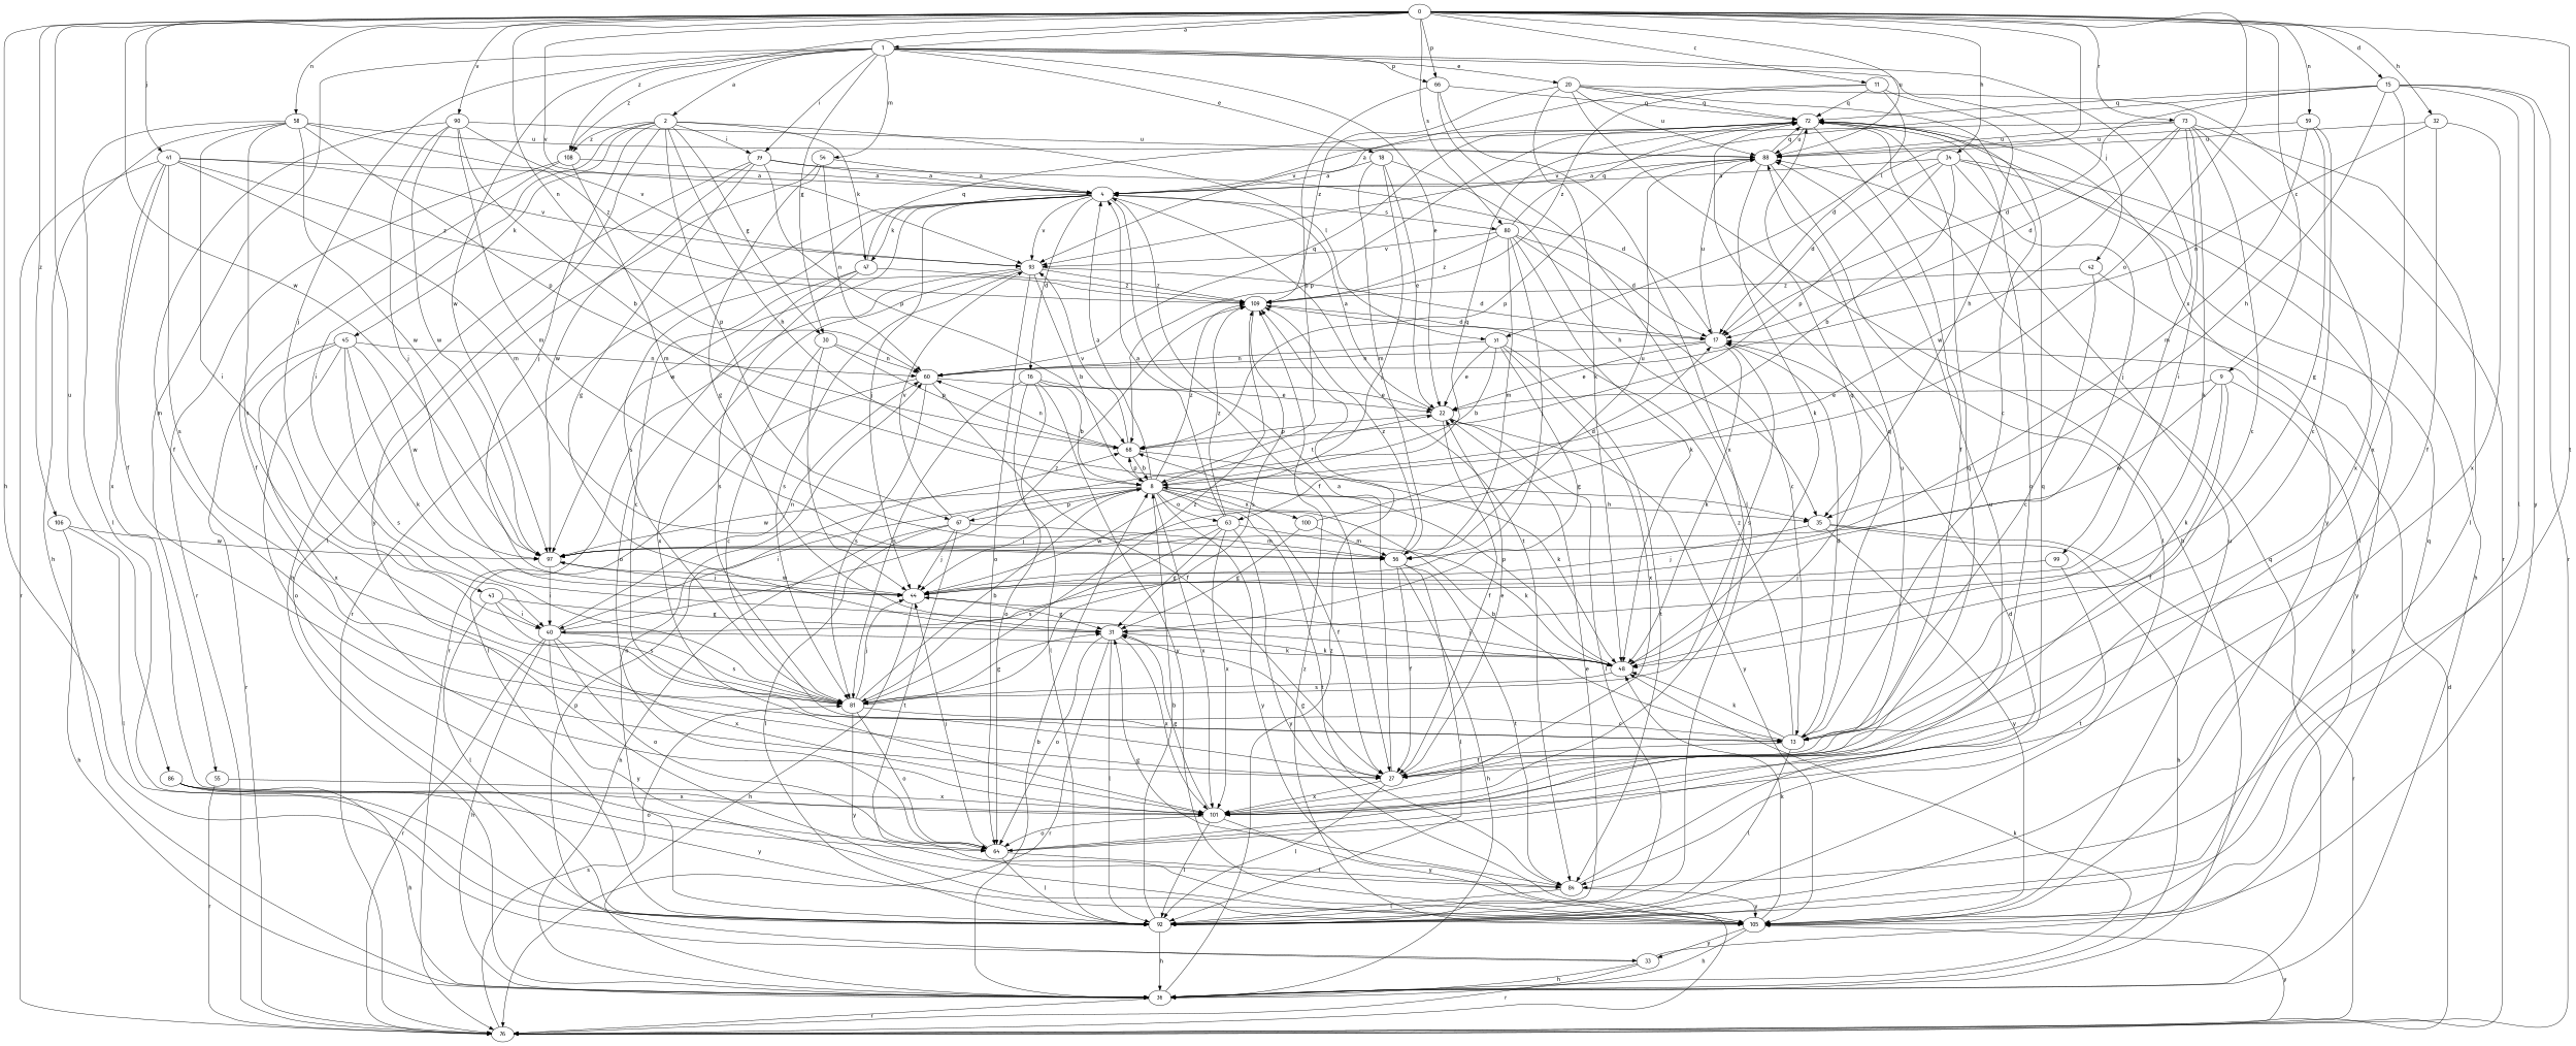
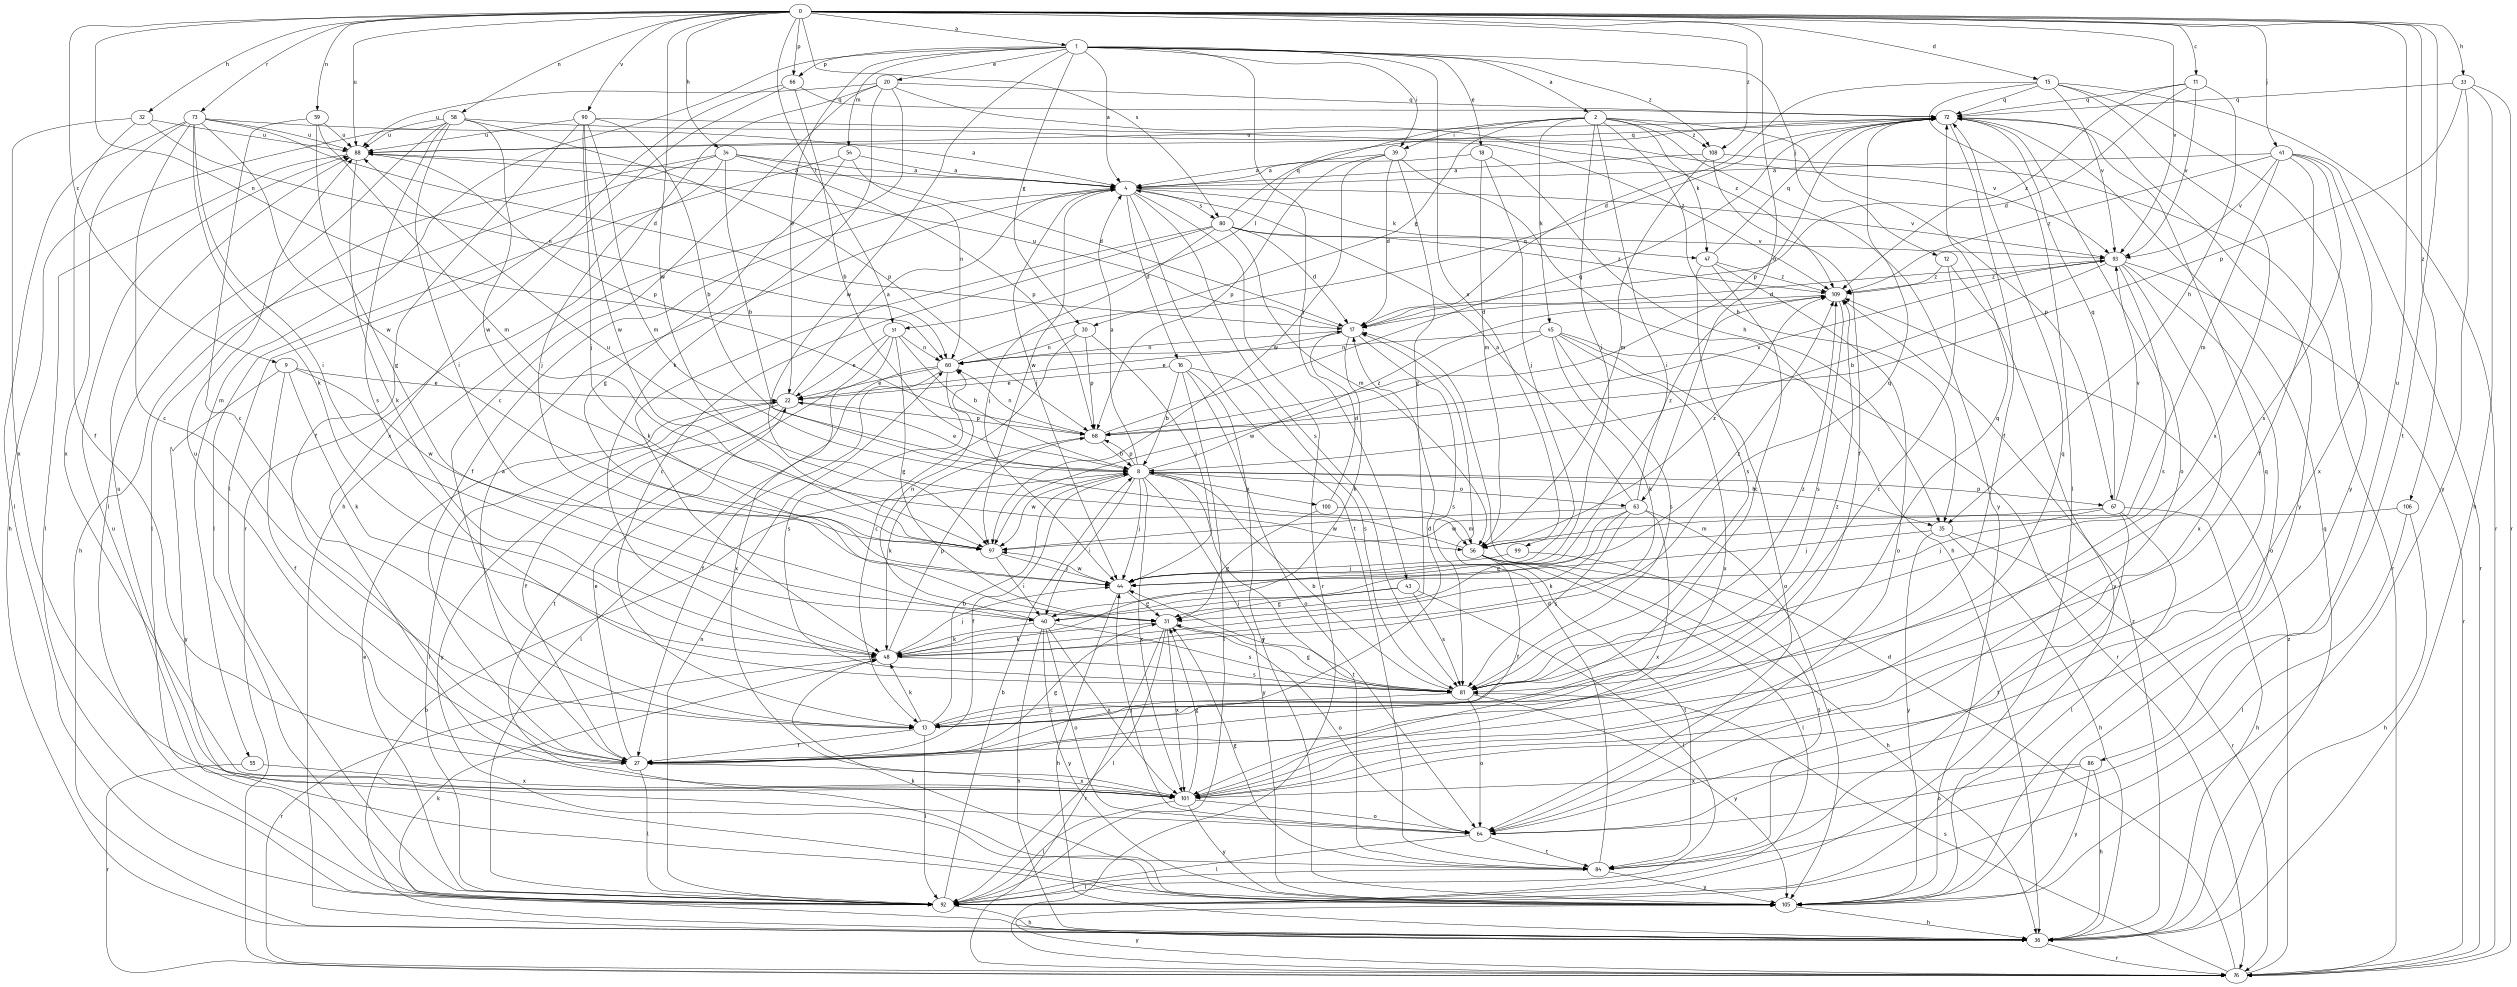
  strict digraph {
    fontname="Fira Sans"
    node [fontname="Fira Sans"]
    edge [fontname="Fira Sans"]
    0
    1
    9
    11
    15
    32
    33
    34
    41
    51
    58
    59
    60
    63
    66
    73
    80
    84
    86
    88
    90
    93
    97
    106
    108
    2
    4
    18
    20
    22
    30
    39
-   42
+   42 [label=12]
    43
    54
    55
    99
    105
    27
    48
    35
    109
    17
    72
    76
    101
    n47 [label=92]
    68
    36
    44
    8
    81
    56
    31
    40
    13
    64
    45
    47
    67
    16
    100
    0 -> 1 [label=a]
    0 -> 9 [label=c]
    0 -> 11 [label=c]
    0 -> 15 [label=d]
    0 -> 32 [label=h]
    0 -> 33 [label=h]
    0 -> 34 [label=h]
    0 -> 41 [label=j]
    0 -> 51 [label=l]
    0 -> 58 [label=n]
    0 -> 59 [label=n]
    0 -> 60 [label=n]
    0 -> 63 [label=o]
    0 -> 66 [label=p]
    0 -> 73 [label=r]
    0 -> 80 [label=s]
    0 -> 84 [label=t]
    0 -> 86 [label=u]
    0 -> 88 [label=u]
    0 -> 90 [label=v]
    0 -> 93 [label=v]
    0 -> 97 [label=w]
    0 -> 106 [label=z]
    0 -> 108 [label=z]
    1 -> 66 [label=p]
    1 -> 97 [label=w]
    1 -> 108 [label=z]
    1 -> 2 [label=a]
+   1 -> 4 [label=a]
    1 -> 18 [label=e]
    1 -> 20 [label=e]
    1 -> 22 [label=e]
    1 -> 30 [label=g]
    1 -> 39 [label=i]
    1 -> 42 [label=j]
    1 -> 43 [label=j]
    1 -> 54 [label=m]
    1 -> 55 [label=m]
    1 -> 99 [label=x]
    9 -> 97 [label=w]
    9 -> 22 [label=e]
    9 -> 105 [label=y]
    9 -> 27 [label=f]
    9 -> 48 [label=k]
    11 -> 93 [label=v]
    11 -> 35 [label=h]
    11 -> 109 [label=z]
    11 -> 17 [label=d]
    11 -> 72 [label=q]
    15 -> 93 [label=v]
    15 -> 105 [label=y]
-   15 -> 35 [label=h]
    15 -> 17 [label=d]
    15 -> 72 [label=q]
    15 -> 76 [label=r]
    15 -> 101 [label=x]
    15 -> n47 [label=l]
    32 -> 60 [label=n]
    32 -> 88 [label=u]
    32 -> 27 [label=f]
    32 -> 101 [label=x]
-   105 -> 33 [label=y]
+   33 -> 105 [label=y]
    33 -> 72 [label=q]
    33 -> 76 [label=r]
    33 -> 68 [label=p]
    33 -> 36 [label=h]
    34 -> 4 [label=a]
    34 -> 17 [label=d]
    34 -> n47 [label=l]
    34 -> 68 [label=p]
    34 -> 36 [label=h]
    34 -> 44 [label=j]
    34 -> 8 [label=b]
    41 -> 93 [label=v]
    41 -> 4 [label=a]
    41 -> 27 [label=f]
    41 -> 109 [label=z]
    41 -> 76 [label=r]
    41 -> 101 [label=x]
    41 -> 81 [label=s]
    41 -> 56 [label=m]
    51 -> 60 [label=n]
    51 -> 84 [label=t]
    51 -> 22 [label=e]
    51 -> 101 [label=x]
    51 -> 8 [label=b]
    51 -> 31 [label=g]
    58 -> 88 [label=u]
    58 -> 97 [label=w]
    58 -> 109 [label=z]
    58 -> n47 [label=l]
    58 -> 68 [label=p]
    58 -> 36 [label=h]
    58 -> 81 [label=s]
    58 -> 40 [label=i]
    59 -> 88 [label=u]
    59 -> 56 [label=m]
    59 -> 31 [label=g]
    59 -> 13 [label=c]
    60 -> 22 [label=e]
    60 -> 27 [label=f]
    60 -> 72 [label=q]
    60 -> n47 [label=l]
    60 -> 81 [label=s]
    63 -> 97 [label=w]
    63 -> 4 [label=a]
    63 -> 105 [label=y]
    63 -> 48 [label=k]
    63 -> 109 [label=z]
    63 -> 101 [label=x]
    63 -> 81 [label=s]
    63 -> 31 [label=g]
    66 -> 72 [label=q]
    66 -> 101 [label=x]
    66 -> n47 [label=l]
    66 -> 8 [label=b]
    73 -> 88 [label=u]
    73 -> 97 [label=w]
    73 -> 4 [label=a]
    73 -> 48 [label=k]
    73 -> 17 [label=d]
    73 -> 101 [label=x]
    73 -> n47 [label=l]
    73 -> 40 [label=i]
    73 -> 13 [label=c]
    80 -> 93 [label=v]
    80 -> 48 [label=k]
    80 -> 109 [label=z]
    80 -> 17 [label=d]
    80 -> 72 [label=q]
    80 -> 44 [label=j]
    80 -> 56 [label=m]
    80 -> 13 [label=c]
    84 -> 105 [label=y]
    84 -> 17 [label=d]
    84 -> n47 [label=l]
    84 -> 31 [label=g]
    86 -> 105 [label=y]
    86 -> 101 [label=x]
    86 -> 36 [label=h]
    86 -> 64 [label=o]
    88 -> 4 [label=a]
    88 -> 48 [label=k]
    88 -> 72 [label=q]
    88 -> n47 [label=l]
    88 -> 68 [label=p]
    90 -> 88 [label=u]
    90 -> 93 [label=v]
    90 -> 97 [label=w]
    90 -> 27 [label=f]
    90 -> 44 [label=j]
    90 -> 8 [label=b]
    90 -> 56 [label=m]
    93 -> 109 [label=z]
    93 -> 17 [label=d]
    93 -> 76 [label=r]
    93 -> 101 [label=x]
    93 -> 8 [label=b]
    93 -> 81 [label=s]
    93 -> 64 [label=o]
    97 -> 44 [label=j]
    97 -> 40 [label=i]
    106 -> 97 [label=w]
    106 -> n47 [label=l]
    106 -> 36 [label=h]
    108 -> 4 [label=a]
    108 -> 27 [label=f]
    108 -> 76 [label=r]
    108 -> 56 [label=m]
    2 -> 51 [label=l]
    2 -> 108 [label=z]
    2 -> 30 [label=g]
    2 -> 39 [label=i]
    2 -> 105 [label=y]
    2 -> 35 [label=h]
    2 -> 44 [label=j]
    2 -> 40 [label=i]
    2 -> 45 [label=k]
    2 -> 47 [label=k]
    2 -> 67 [label=p]
    4 -> 80 [label=s]
    4 -> 84 [label=t]
    4 -> 93 [label=v]
    4 -> 97 [label=w]
    4 -> 27 [label=f]
    4 -> 76 [label=r]
    4 -> 44 [label=j]
    4 -> 81 [label=s]
    4 -> 47 [label=k]
    4 -> 16 [label=d]
    18 -> 4 [label=a]
-   18 -> 22 [label=e]
    18 -> 35 [label=h]
    18 -> 44 [label=j]
    18 -> 56 [label=m]
    20 -> 88 [label=u]
    20 -> 48 [label=k]
    20 -> 109 [label=z]
    20 -> 72 [label=q]
    20 -> 76 [label=r]
    20 -> 36 [label=h]
    20 -> 13 [label=c]
    22 -> 4 [label=a]
    22 -> 105 [label=y]
    22 -> 27 [label=f]
    22 -> n47 [label=l]
    22 -> 68 [label=p]
    30 -> 60 [label=n]
    30 -> 68 [label=p]
    30 -> 44 [label=j]
    30 -> 13 [label=c]
    39 -> 97 [label=w]
    39 -> 4 [label=a]
    39 -> 17 [label=d]
    39 -> 68 [label=p]
    39 -> 36 [label=h]
    39 -> 31 [label=g]
    42 -> 105 [label=y]
    42 -> 109 [label=z]
    42 -> 13 [label=c]
    43 -> n47 [label=l]
    43 -> 81 [label=s]
    43 -> 31 [label=g]
    43 -> 40 [label=i]
    54 -> 60 [label=n]
    54 -> 4 [label=a]
    54 -> n47 [label=l]
    54 -> 31 [label=g]
    55 -> 76 [label=r]
    55 -> 101 [label=x]
    99 -> 84 [label=t]
    99 -> 44 [label=j]
    105 -> 88 [label=u]
    105 -> 48 [label=k]
    105 -> 36 [label=h]
    27 -> 88 [label=u]
    27 -> 4 [label=a]
    27 -> 22 [label=e]
    27 -> 101 [label=x]
    27 -> n47 [label=l]
    27 -> 31 [label=g]
    48 -> 72 [label=q]
-   40 -> 76 [label=r]
+   48 -> 76 [label=r]
    48 -> 68 [label=p]
    48 -> 44 [label=j]
    48 -> 81 [label=s]
    35 -> 105 [label=y]
    35 -> 76 [label=r]
    35 -> 36 [label=h]
    35 -> 44 [label=j]
    109 -> 17 [label=d]
    109 -> 81 [label=s]
    17 -> 60 [label=n]
    17 -> 88 [label=u]
    17 -> 22 [label=e]
    17 -> 48 [label=k]
    17 -> 81 [label=s]
    72 -> 88 [label=u]
    72 -> 105 [label=y]
    72 -> 27 [label=f]
    72 -> 68 [label=p]
    72 -> 64 [label=o]
    76 -> 105 [label=y]
    76 -> 109 [label=z]
    76 -> 17 [label=d]
    76 -> 81 [label=s]
    101 -> 105 [label=y]
    101 -> 72 [label=q]
    101 -> n47 [label=l]
    101 -> 31 [label=g]
    101 -> 64 [label=o]
    n47 -> 60 [label=n]
    n47 -> 22 [label=e]
    n47 -> 36 [label=h]
    n47 -> 8 [label=b]
    68 -> 60 [label=n]
    68 -> 93 [label=v]
    68 -> 48 [label=k]
+   68 -> 72 [label=q]
    68 -> 8 [label=b]
    36 -> 48 [label=k]
    36 -> 109 [label=z]
    36 -> 72 [label=q]
    36 -> 76 [label=r]
    36 -> 8 [label=b]
    44 -> 97 [label=w]
    44 -> 36 [label=h]
    44 -> 31 [label=g]
    8 -> 63 [label=o]
    8 -> 84 [label=t]
    8 -> 97 [label=w]
    8 -> 4 [label=a]
-   8 -> 22 [label=t]
+   8 -> 22 [label=e]
    8 -> 105 [label=y]
    8 -> 27 [label=f]
    8 -> 35 [label=h]
    8 -> 109 [label=z]
    8 -> 101 [label=x]
    8 -> 68 [label=p]
    8 -> 44 [label=j]
    8 -> 40 [label=i]
    8 -> 67 [label=p]
    8 -> 100 [label=x]
    81 -> 105 [label=y]
    81 -> 109 [label=z]
    81 -> 44 [label=j]
    81 -> 8 [label=b]
    81 -> 31 [label=g]
    81 -> 13 [label=c]
    81 -> 64 [label=o]
    56 -> 84 [label=t]
    56 -> 88 [label=u]
    56 -> 27 [label=f]
    56 -> 109 [label=z]
    56 -> n47 [label=l]
    56 -> 36 [label=h]
    31 -> 48 [label=k]
    31 -> 76 [label=r]
    31 -> 101 [label=x]
    31 -> n47 [label=l]
    31 -> 64 [label=o]
    40 -> 60 [label=n]
    40 -> 105 [label=y]
    40 -> 48 [label=k]
    40 -> 109 [label=z]
    40 -> 101 [label=x]
    40 -> 36 [label=h]
    40 -> 81 [label=s]
    40 -> 64 [label=o]
    13 -> 27 [label=f]
    13 -> 48 [label=k]
    13 -> 109 [label=z]
    13 -> 17 [label=d]
    13 -> 72 [label=q]
    13 -> n47 [label=l]
    13 -> 8 [label=b]
    64 -> 84 [label=t]
    64 -> 88 [label=u]
    64 -> 72 [label=q]
    64 -> n47 [label=l]
    64 -> 44 [label=j]
    45 -> 60 [label=n]
    45 -> 97 [label=w]
    45 -> 48 [label=k]
    45 -> 76 [label=r]
    45 -> 101 [label=x]
    45 -> 81 [label=s]
    45 -> 64 [label=o]
    47 -> 109 [label=z]
    47 -> 72 [label=q]
    47 -> 81 [label=s]
    47 -> 13 [label=c]
    47 -> 64 [label=o]
    67 -> 84 [label=t]
    67 -> 93 [label=v]
    67 -> 72 [label=q]
    67 -> n47 [label=l]
    67 -> 36 [label=h]
    67 -> 44 [label=j]
    67 -> 56 [label=m]
    16 -> 22 [label=e]
    16 -> 105 [label=y]
    16 -> n47 [label=l]
    16 -> 8 [label=b]
    16 -> 81 [label=s]
    16 -> 64 [label=o]
    100 -> 17 [label=d]
    100 -> 56 [label=m]
    100 -> 31 [label=g]
  }
